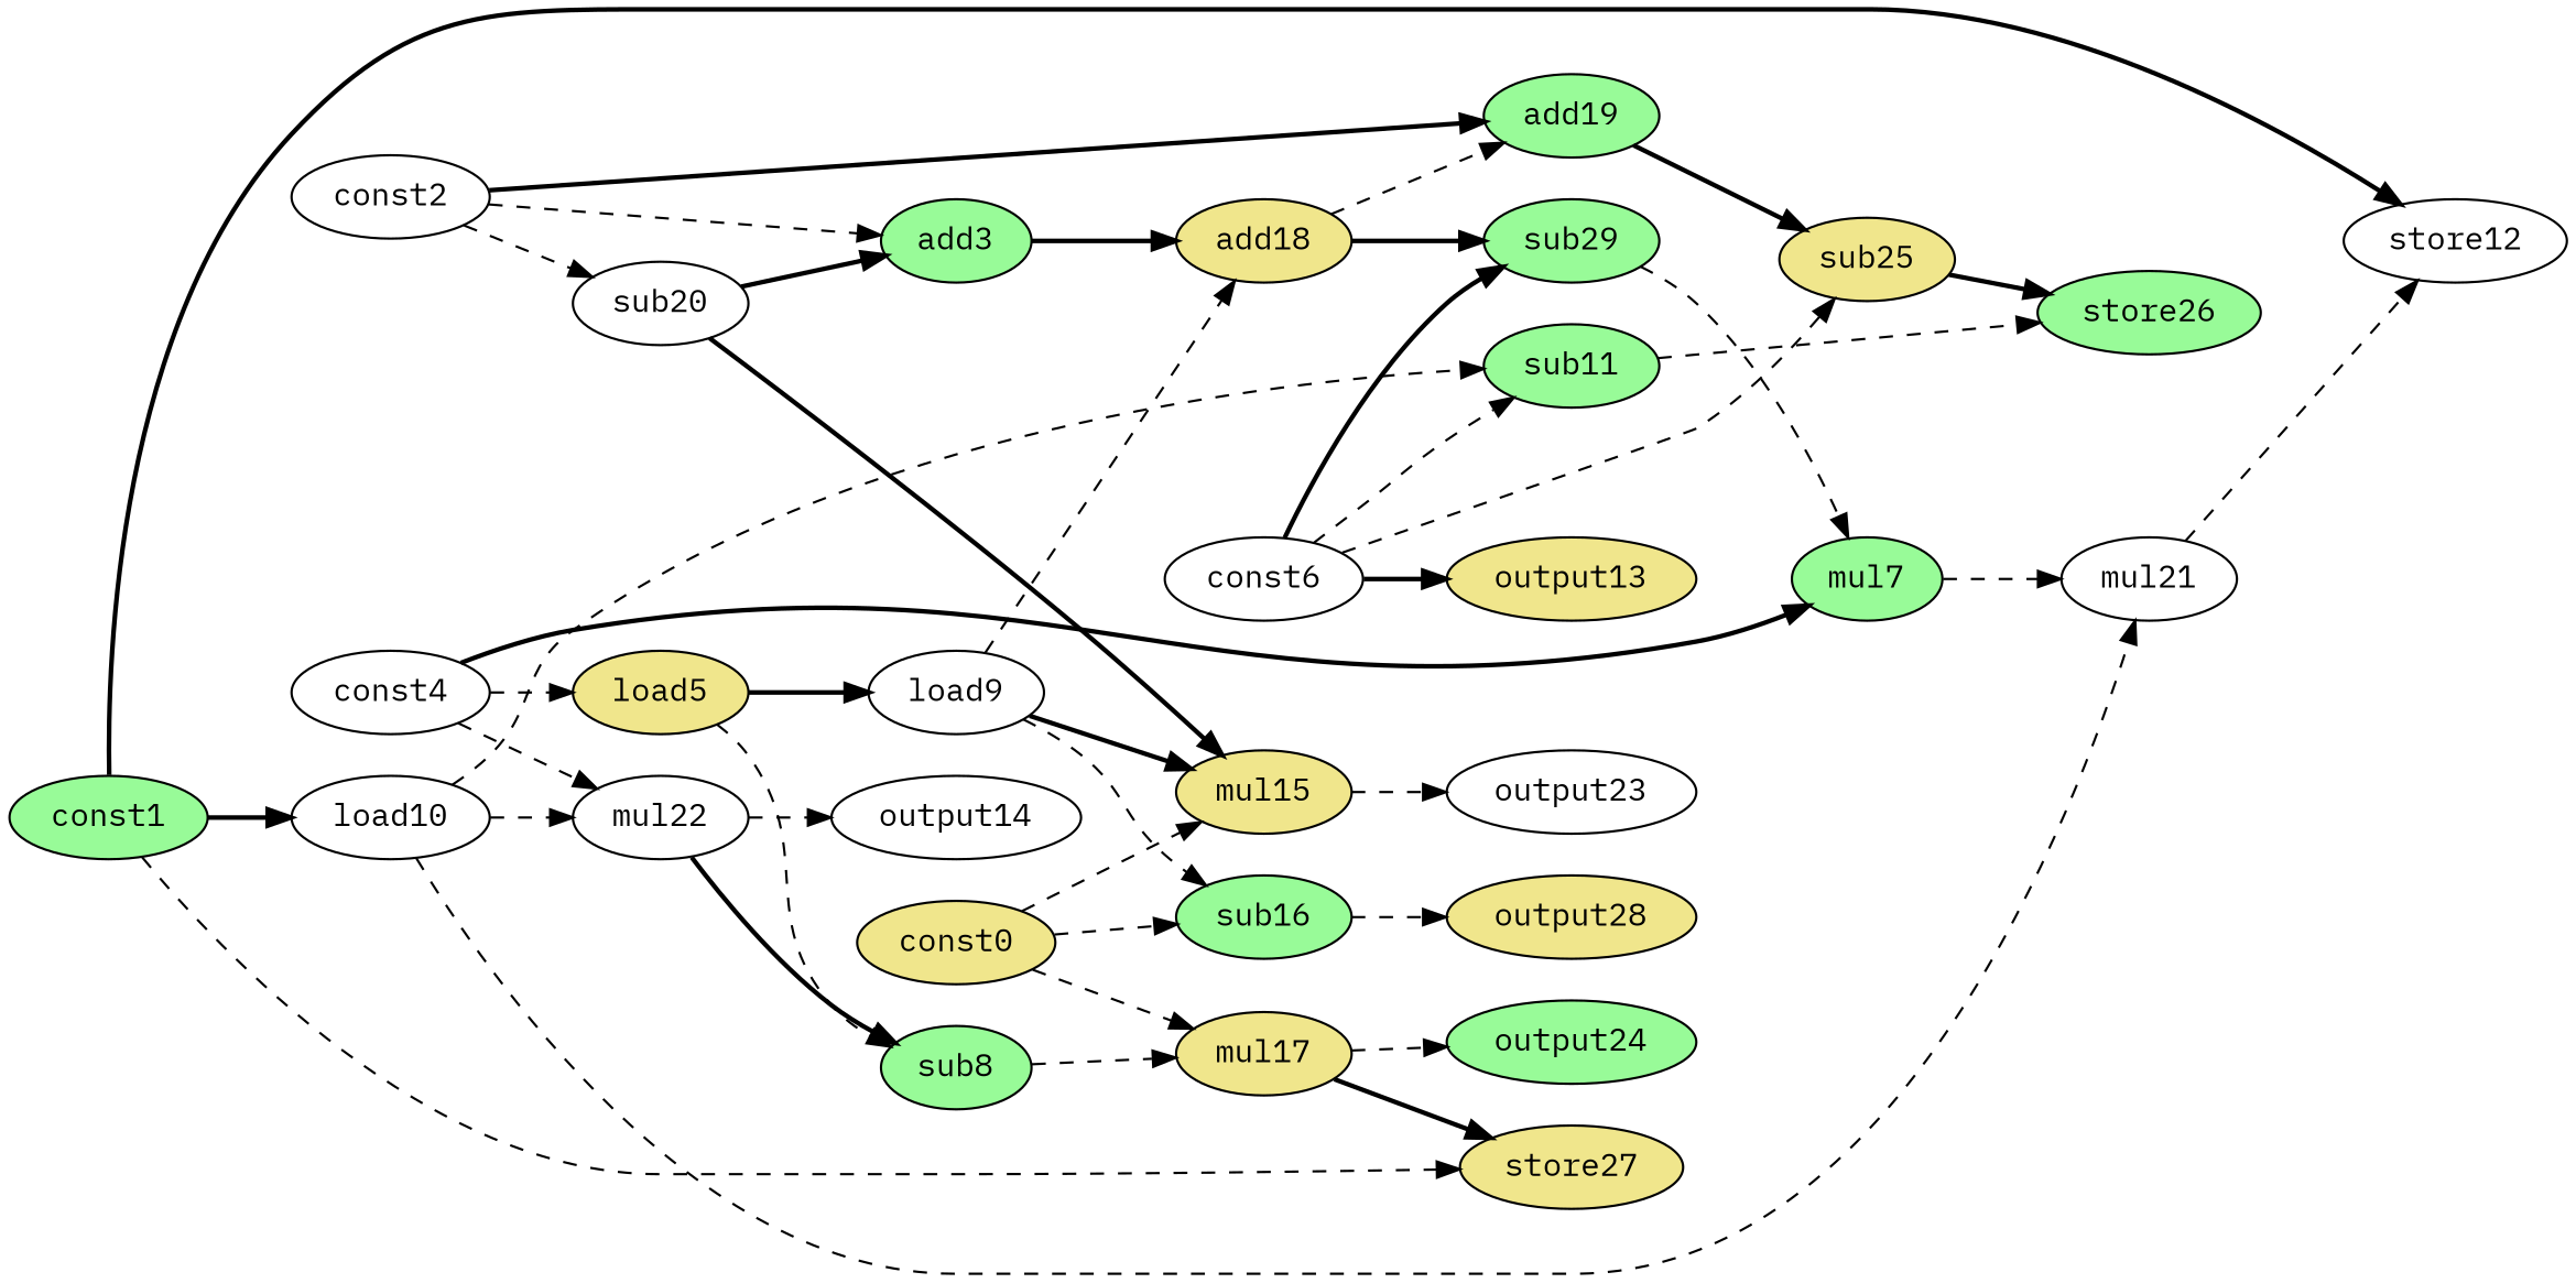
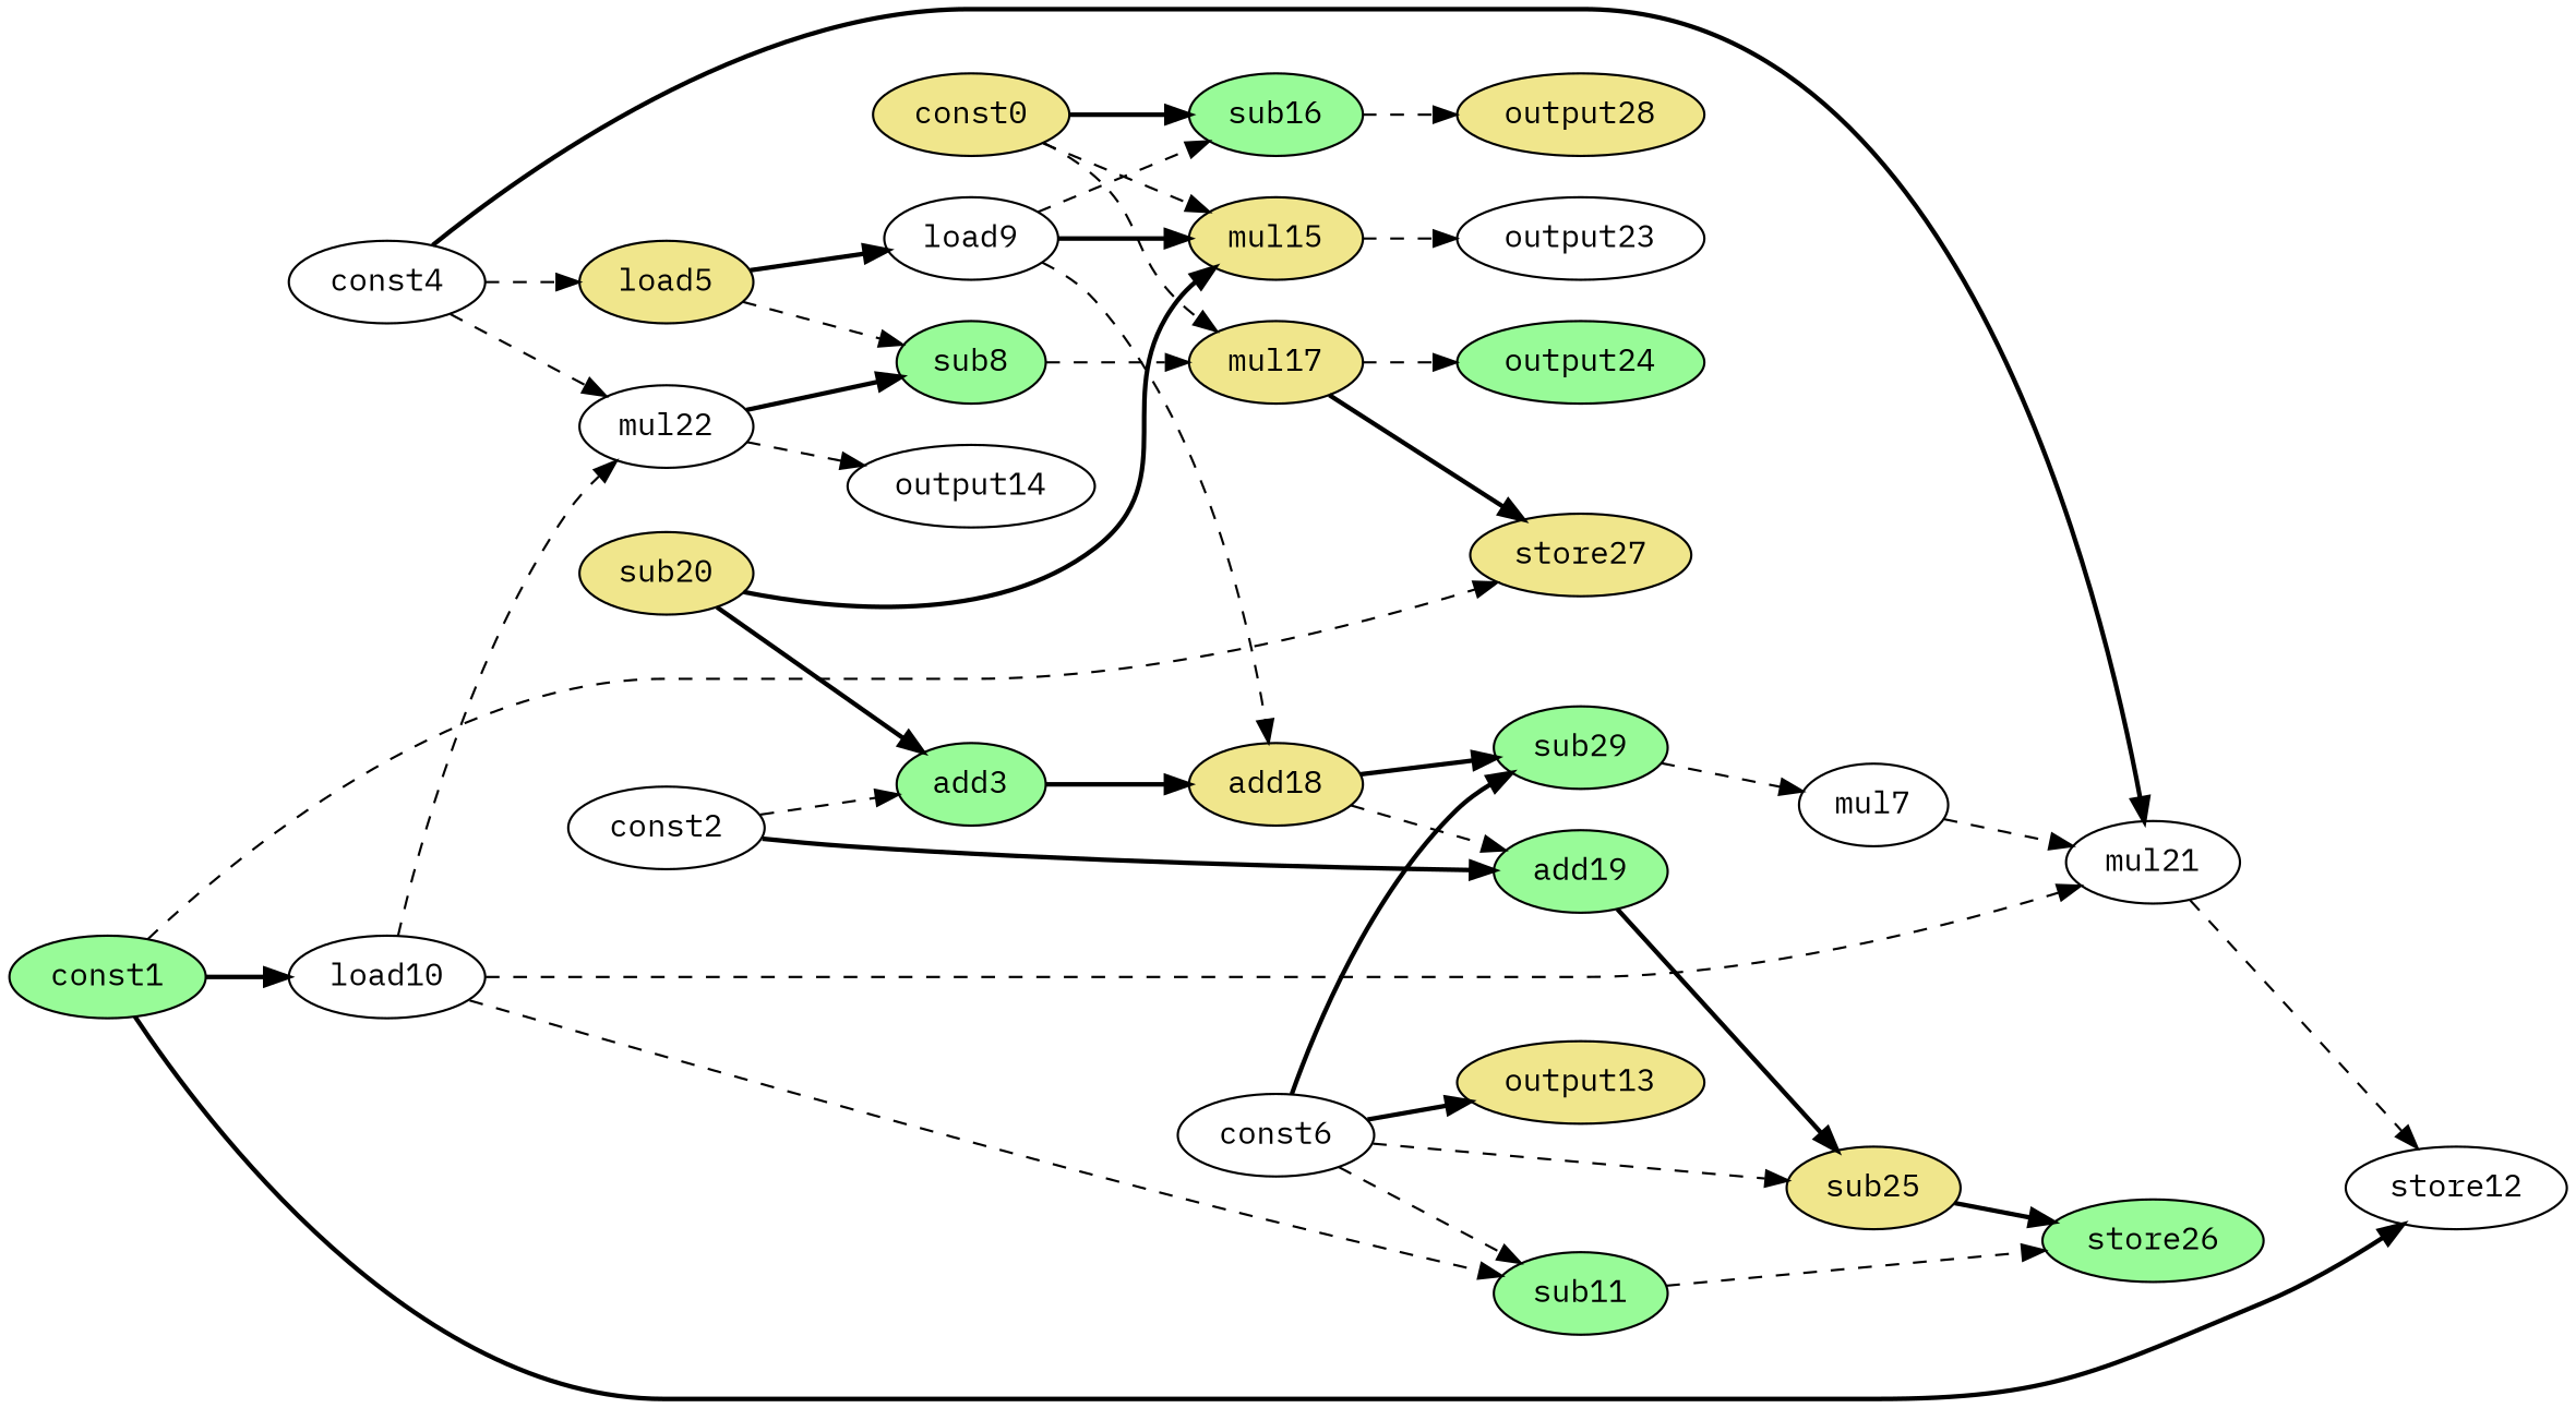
  digraph {
    fontname="IBM Plex Mono"
    rankdir=LR
    node [fillcolor=white fontname="IBM Plex Mono" opcode=sub style=filled]
    edge [fontname="IBM Plex Mono" operand=0 style=dashed]
    const0 [fillcolor=khaki opcode=const]
    mul15 [fillcolor=khaki opcode=mul]
    sub16 [fillcolor=palegreen]
    mul17 [fillcolor=khaki opcode=mul]
    output23 [opcode=output]
    output28 [fillcolor=khaki opcode=output]
    store27 [fillcolor=khaki opcode=store]
    output24 [fillcolor=palegreen opcode=output]
    const1 [fillcolor=palegreen opcode=const]
    load10 [opcode=load]
    store12 [opcode=store]
    mul22 [opcode=mul]
    sub11 [fillcolor=palegreen]
    mul21 [opcode=mul]
    const2 [opcode=const]
    add3 [fillcolor=palegreen opcode=add]
    add19 [fillcolor=palegreen opcode=add]
-   sub20
+   sub20 [fillcolor=khaki]
    add18 [fillcolor=khaki opcode=add]
    sub25 [fillcolor=khaki]
    sub29 [fillcolor=palegreen]
    const4 [opcode=const]
    load5 [fillcolor=khaki opcode=load]
-   mul7 [fillcolor=palegreen opcode=mul]
+   mul7 [opcode=mul]
    sub8 [fillcolor=palegreen]
    load9 [opcode=load]
    output14 [opcode=output]
    const6 [opcode=const]
    output13 [fillcolor=khaki opcode=output]
    store26 [fillcolor=palegreen opcode=store]
    const0 -> mul15
-   const0 -> sub16
+   const0 -> sub16 [style=bold]
    const0 -> mul17 [operand=1]
    mul15 -> output23
    sub16 -> output28
    mul17 -> store27 [operand=1 style=bold]
    mul17 -> output24
    const1 -> store27
    const1 -> load10 [style=bold]
    const1 -> store12 [style=bold]
    load10 -> mul22
    load10 -> sub11
    load10 -> mul21
    mul22 -> sub8 [operand=1 style=bold]
    mul22 -> output14
    sub11 -> store26 [operand=1]
    mul21 -> store12 [operand=1]
    const2 -> add3
    const2 -> add19 [operand=1 style=bold]
-   const2 -> sub20
    add3 -> add18 [operand=1 style=bold]
    add19 -> sub25 [style=bold]
    sub20 -> mul15 [operand=1 style=bold]
    sub20 -> add3 [operand=1 style=bold]
    add18 -> add19
    add18 -> sub29 [style=bold]
    sub25 -> store26 [style=bold]
    sub29 -> mul7 [operand=1]
    const4 -> mul22 [operand=1]
    const4 -> load5
-   const4 -> mul7 [style=bold]
+   const4 -> mul21 [style=bold]
    load5 -> sub8
    load5 -> load9 [style=bold]
    mul7 -> mul21 [operand=1]
    sub8 -> mul17
    load9 -> mul15 [operand=1 style=bold]
    load9 -> sub16 [operand=1]
    load9 -> add18
    const6 -> sub11 [operand=1]
    const6 -> sub25 [operand=1]
    const6 -> sub29 [operand=1 style=bold]
    const6 -> output13 [style=bold]
  }
